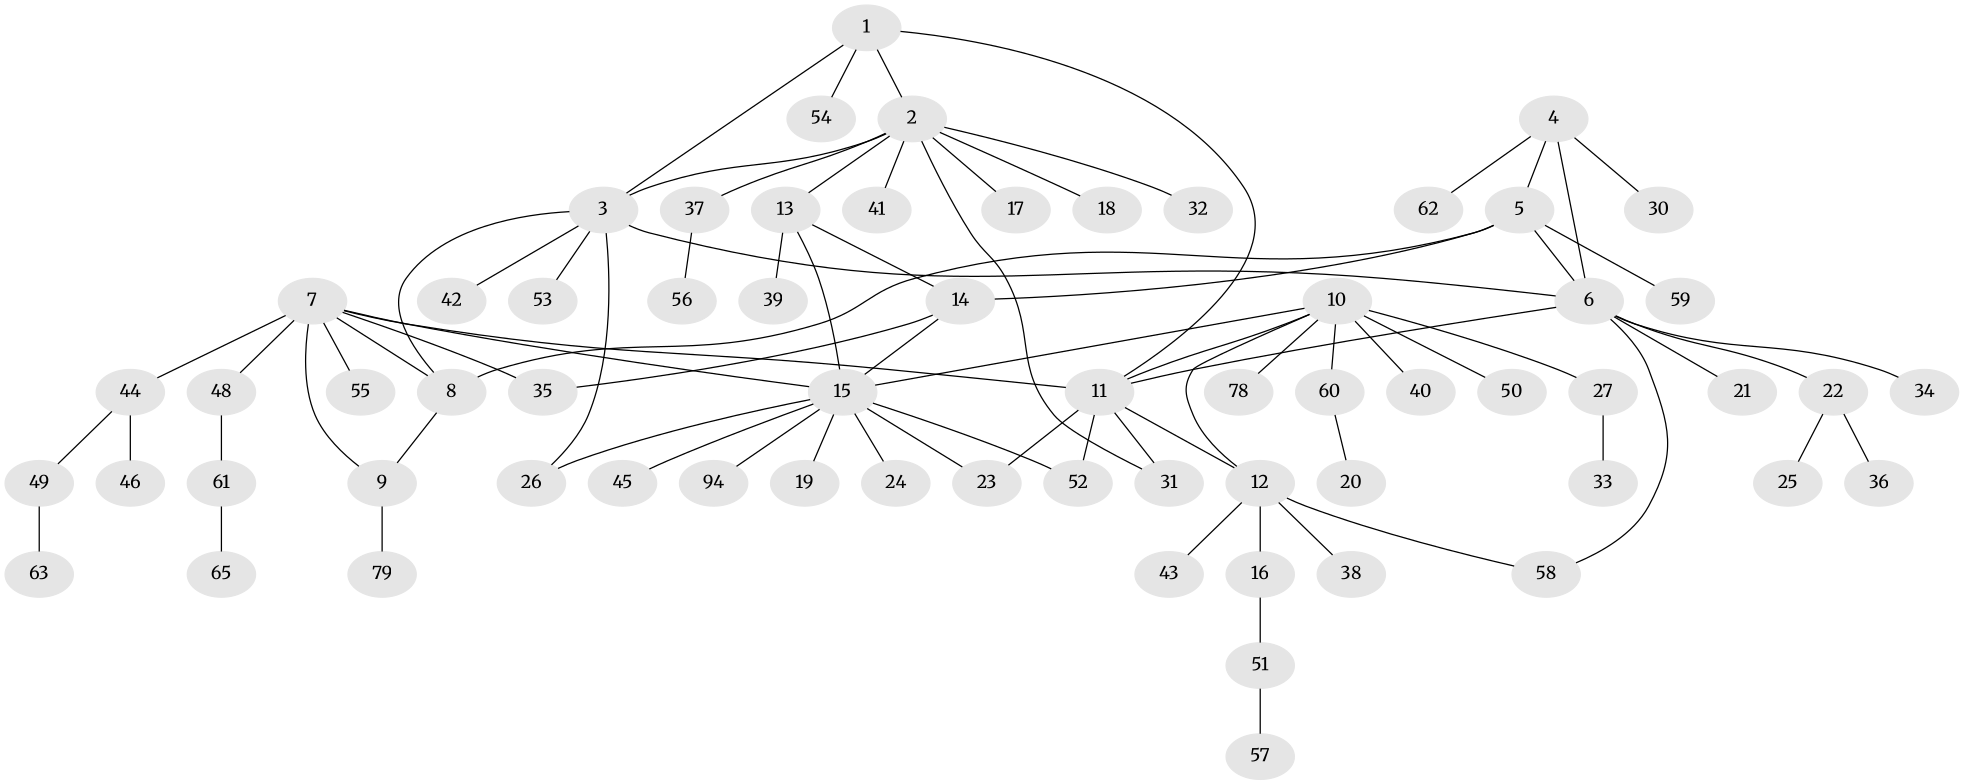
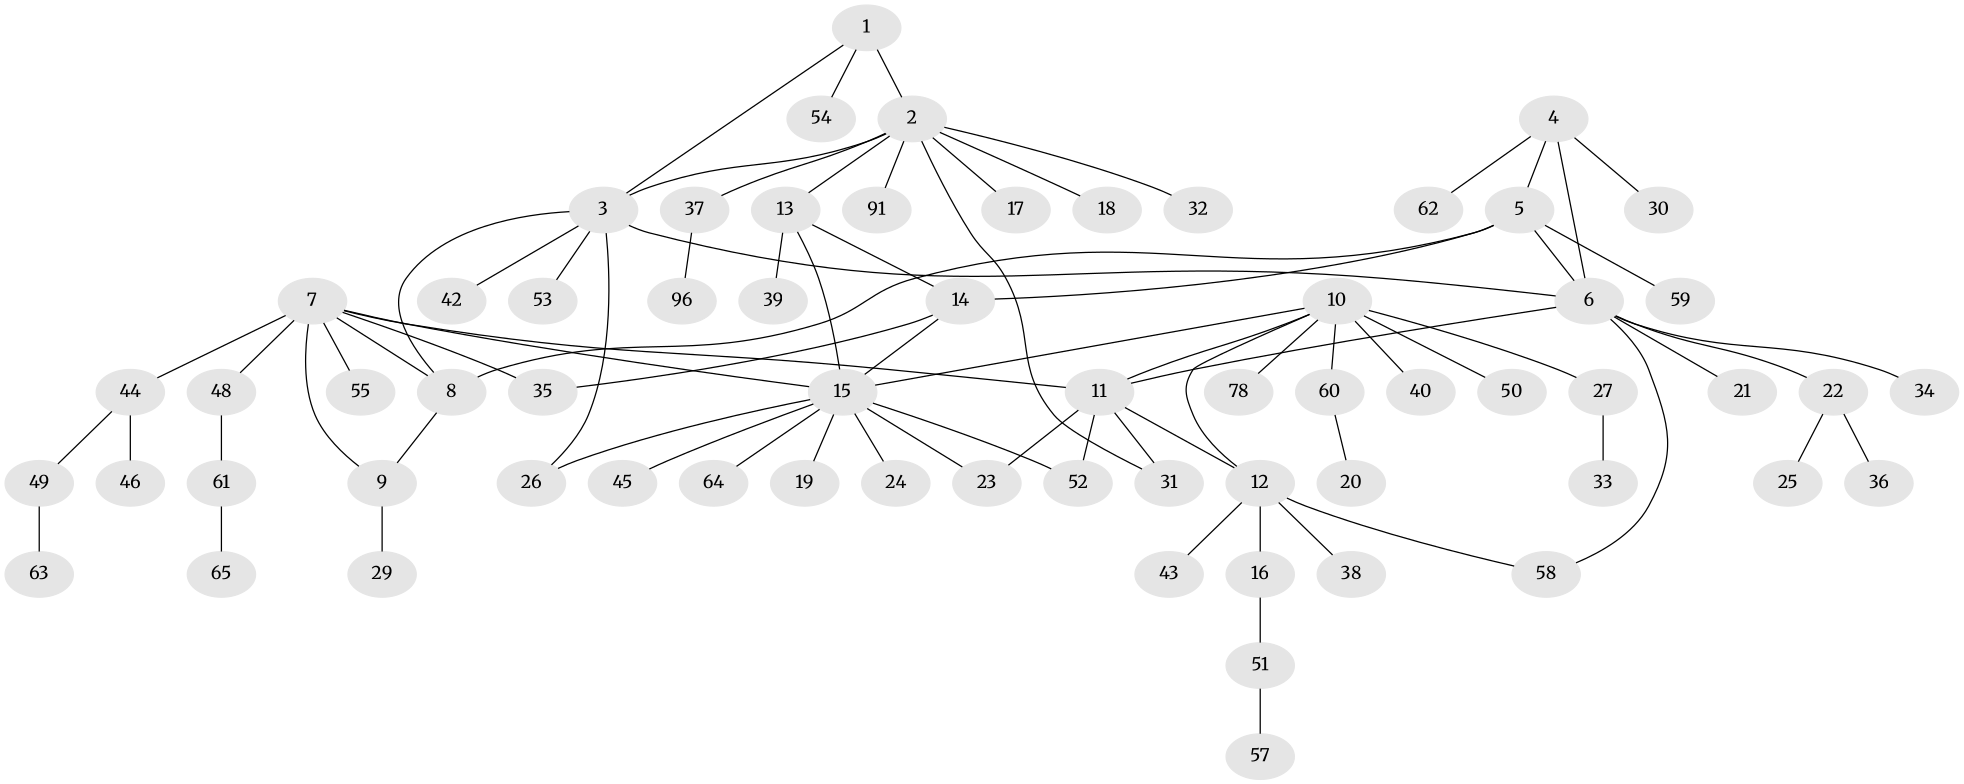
  graph {
    fontname=Merriweather
    node [color=gray90 fontname=Merriweather style=filled]
    edge [fontname=Merriweather]
    1
    2
    3
    11
    54
    13
    17
    18
    31
    32
    37
-   41
+   41 [label=91]
    6
    8
    26
    42
    53
    12
    23
    52
    14
    15
    39
-   56
+   56 [label=96]
    21
    22
    34
    58
    9
    4
    5
    30
    62
    59
    35
    25
    36
    7
    44
    48
    55
-   29 [label=79]
+   29
    19
    24
    45
-   64 [label=94]
+   64
    46
    49
    61
    10
    27
    n52 [label=78]
    40
    50
    60
    16
    38
    43
    33
    20
    51
    57
    63
    65
    1 -- 2
    1 -- 3
-   1 -- 11
    1 -- 54
    2 -- 3
    2 -- 13
    2 -- 17
    2 -- 18
    2 -- 31
    2 -- 32
    2 -- 37
    2 -- 41
    3 -- 6
    3 -- 8
    3 -- 26
    3 -- 42
    3 -- 53
    11 -- 31
    11 -- 12
    11 -- 23
    11 -- 52
    13 -- 14
    13 -- 15
    13 -- 39
    37 -- 56
    6 -- 11
    6 -- 21
    6 -- 22
    6 -- 34
    6 -- 58
    8 -- 9
    12 -- 58
    12 -- 16
    12 -- 38
    12 -- 43
    14 -- 15
    14 -- 35
    15 -- 26
    15 -- 23
    15 -- 52
    15 -- 19
    15 -- 24
    15 -- 45
    15 -- 64
    22 -- 25
    22 -- 36
    9 -- 29
    4 -- 6
    4 -- 5
    4 -- 30
    4 -- 62
    5 -- 6
    5 -- 8
    5 -- 14
    5 -- 59
    7 -- 11
    7 -- 8
    7 -- 15
    7 -- 9
    7 -- 35
    7 -- 44
    7 -- 48
    7 -- 55
    44 -- 46
    44 -- 49
    48 -- 61
    49 -- 63
    61 -- 65
    10 -- 11
    10 -- 12
    10 -- 15
    10 -- 27
    10 -- n52
    10 -- 40
    10 -- 50
    10 -- 60
    27 -- 33
    60 -- 20
    16 -- 51
    51 -- 57
  }
